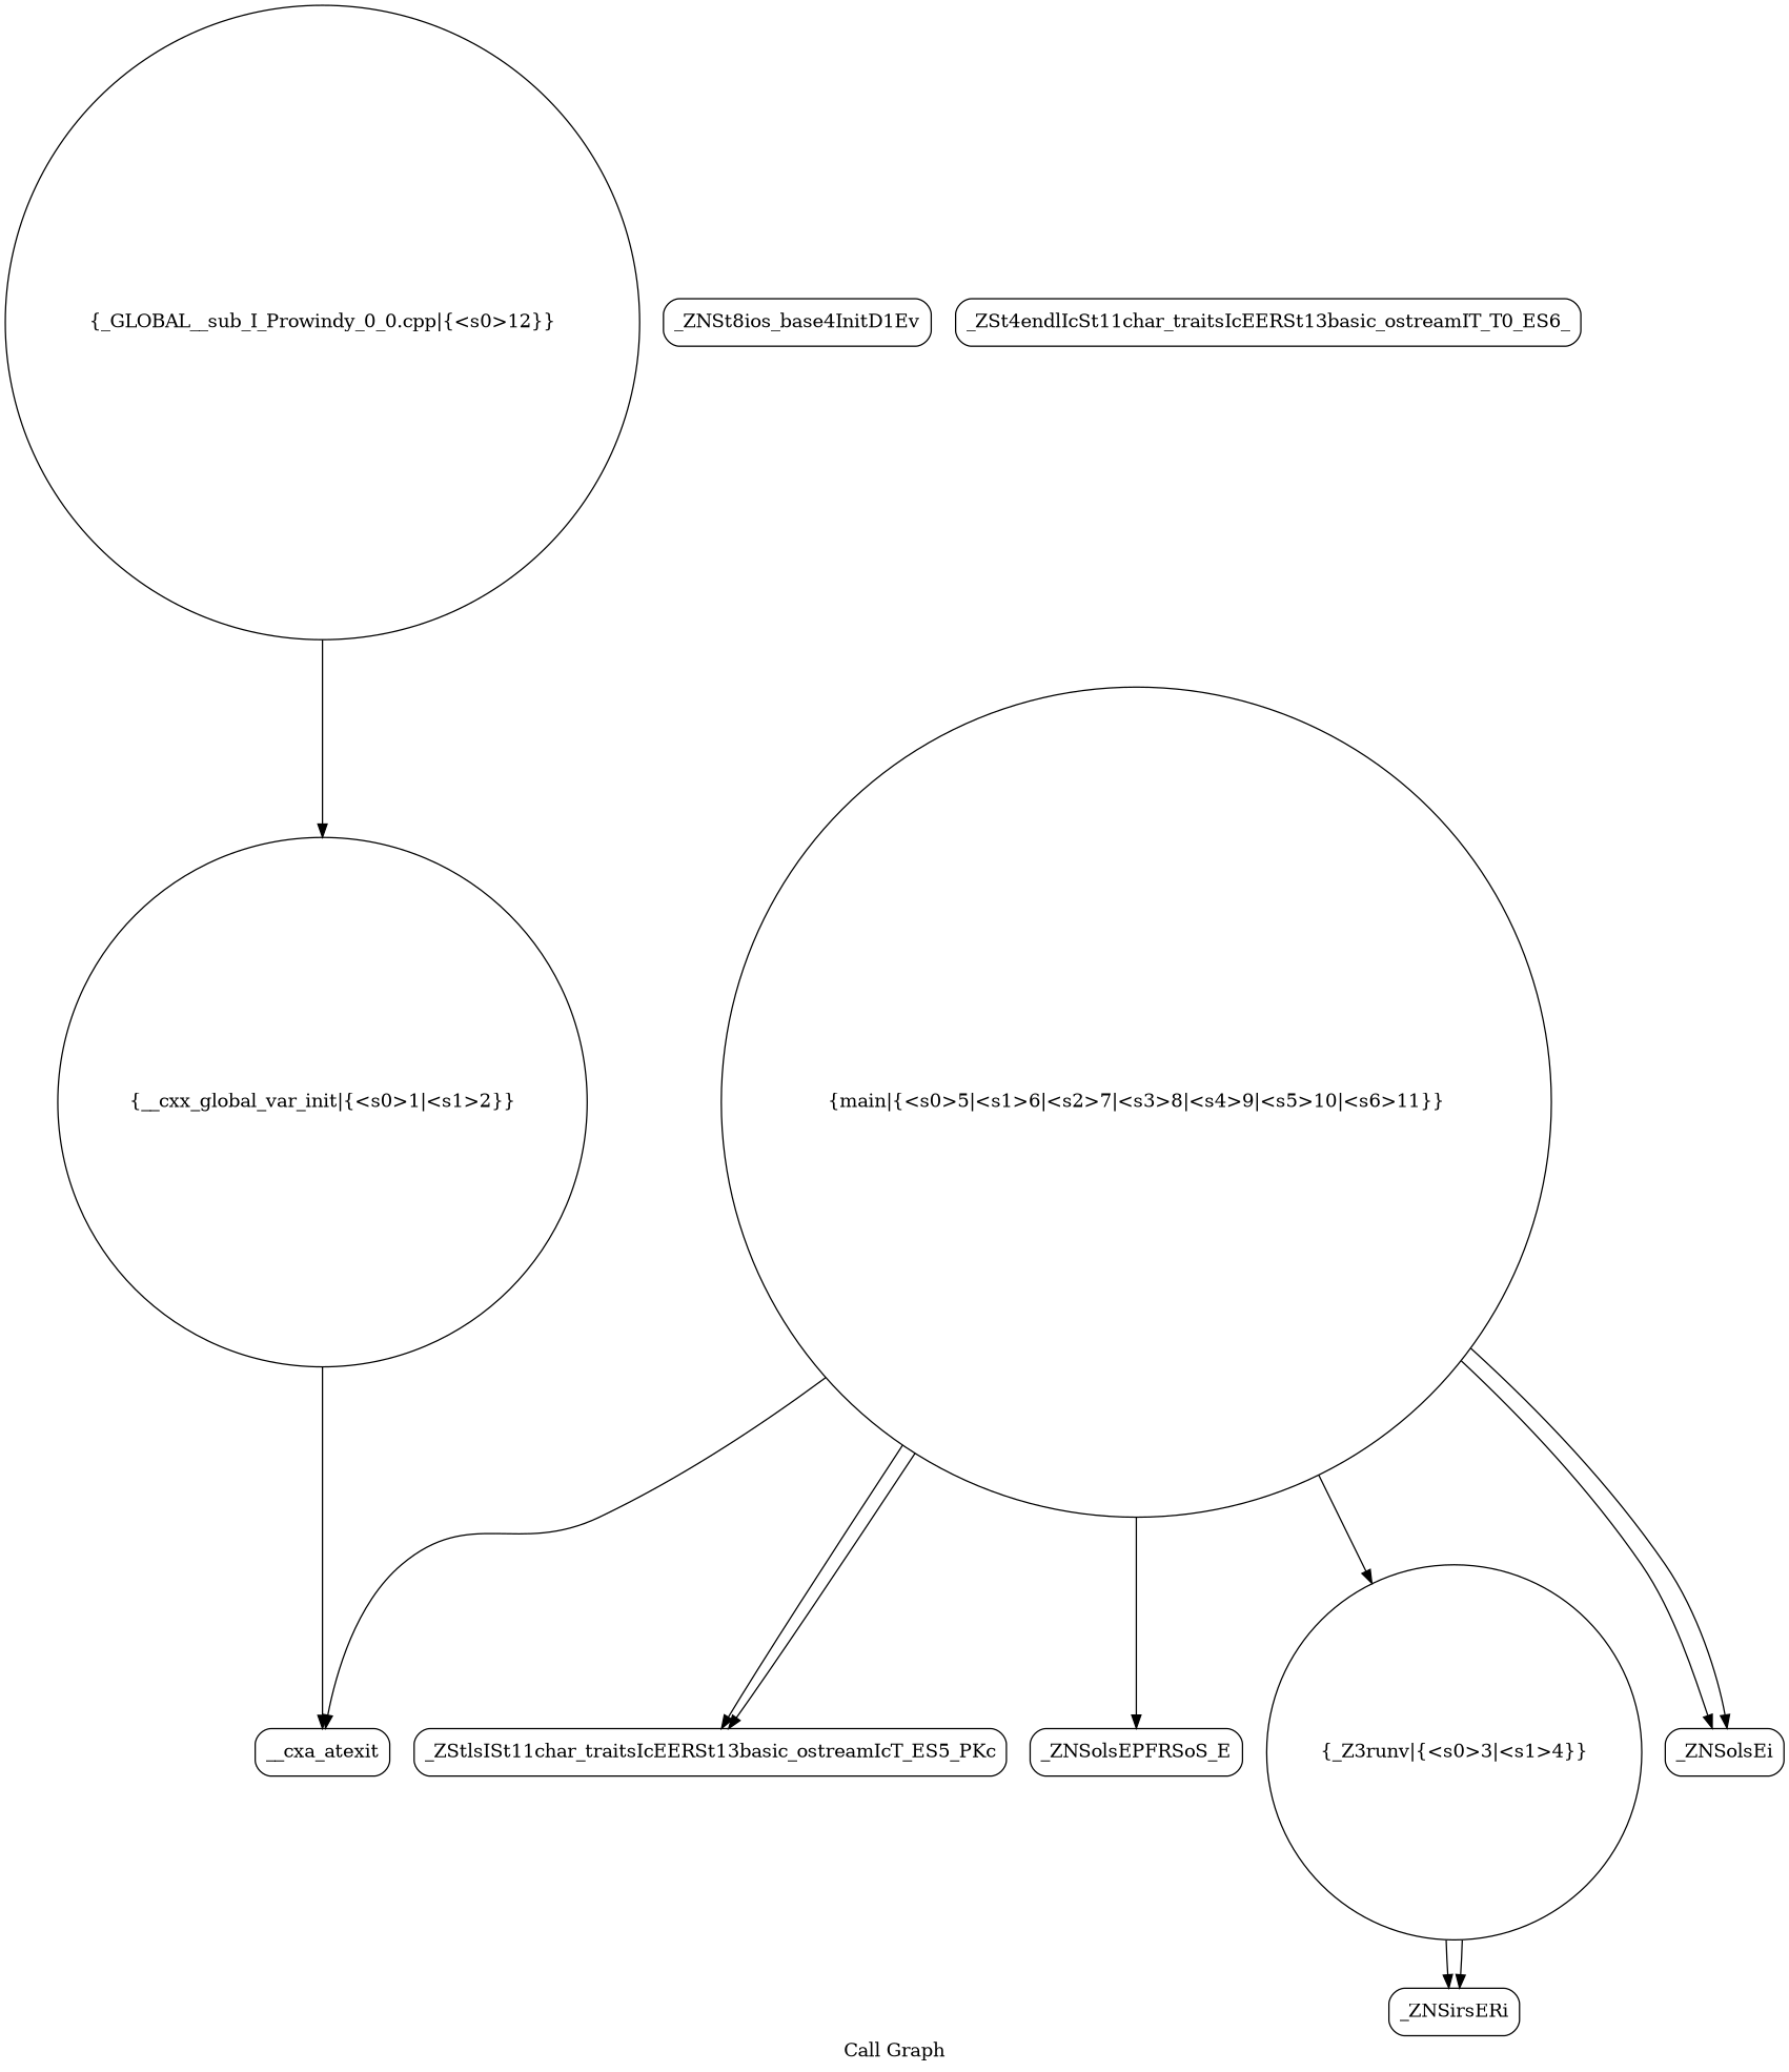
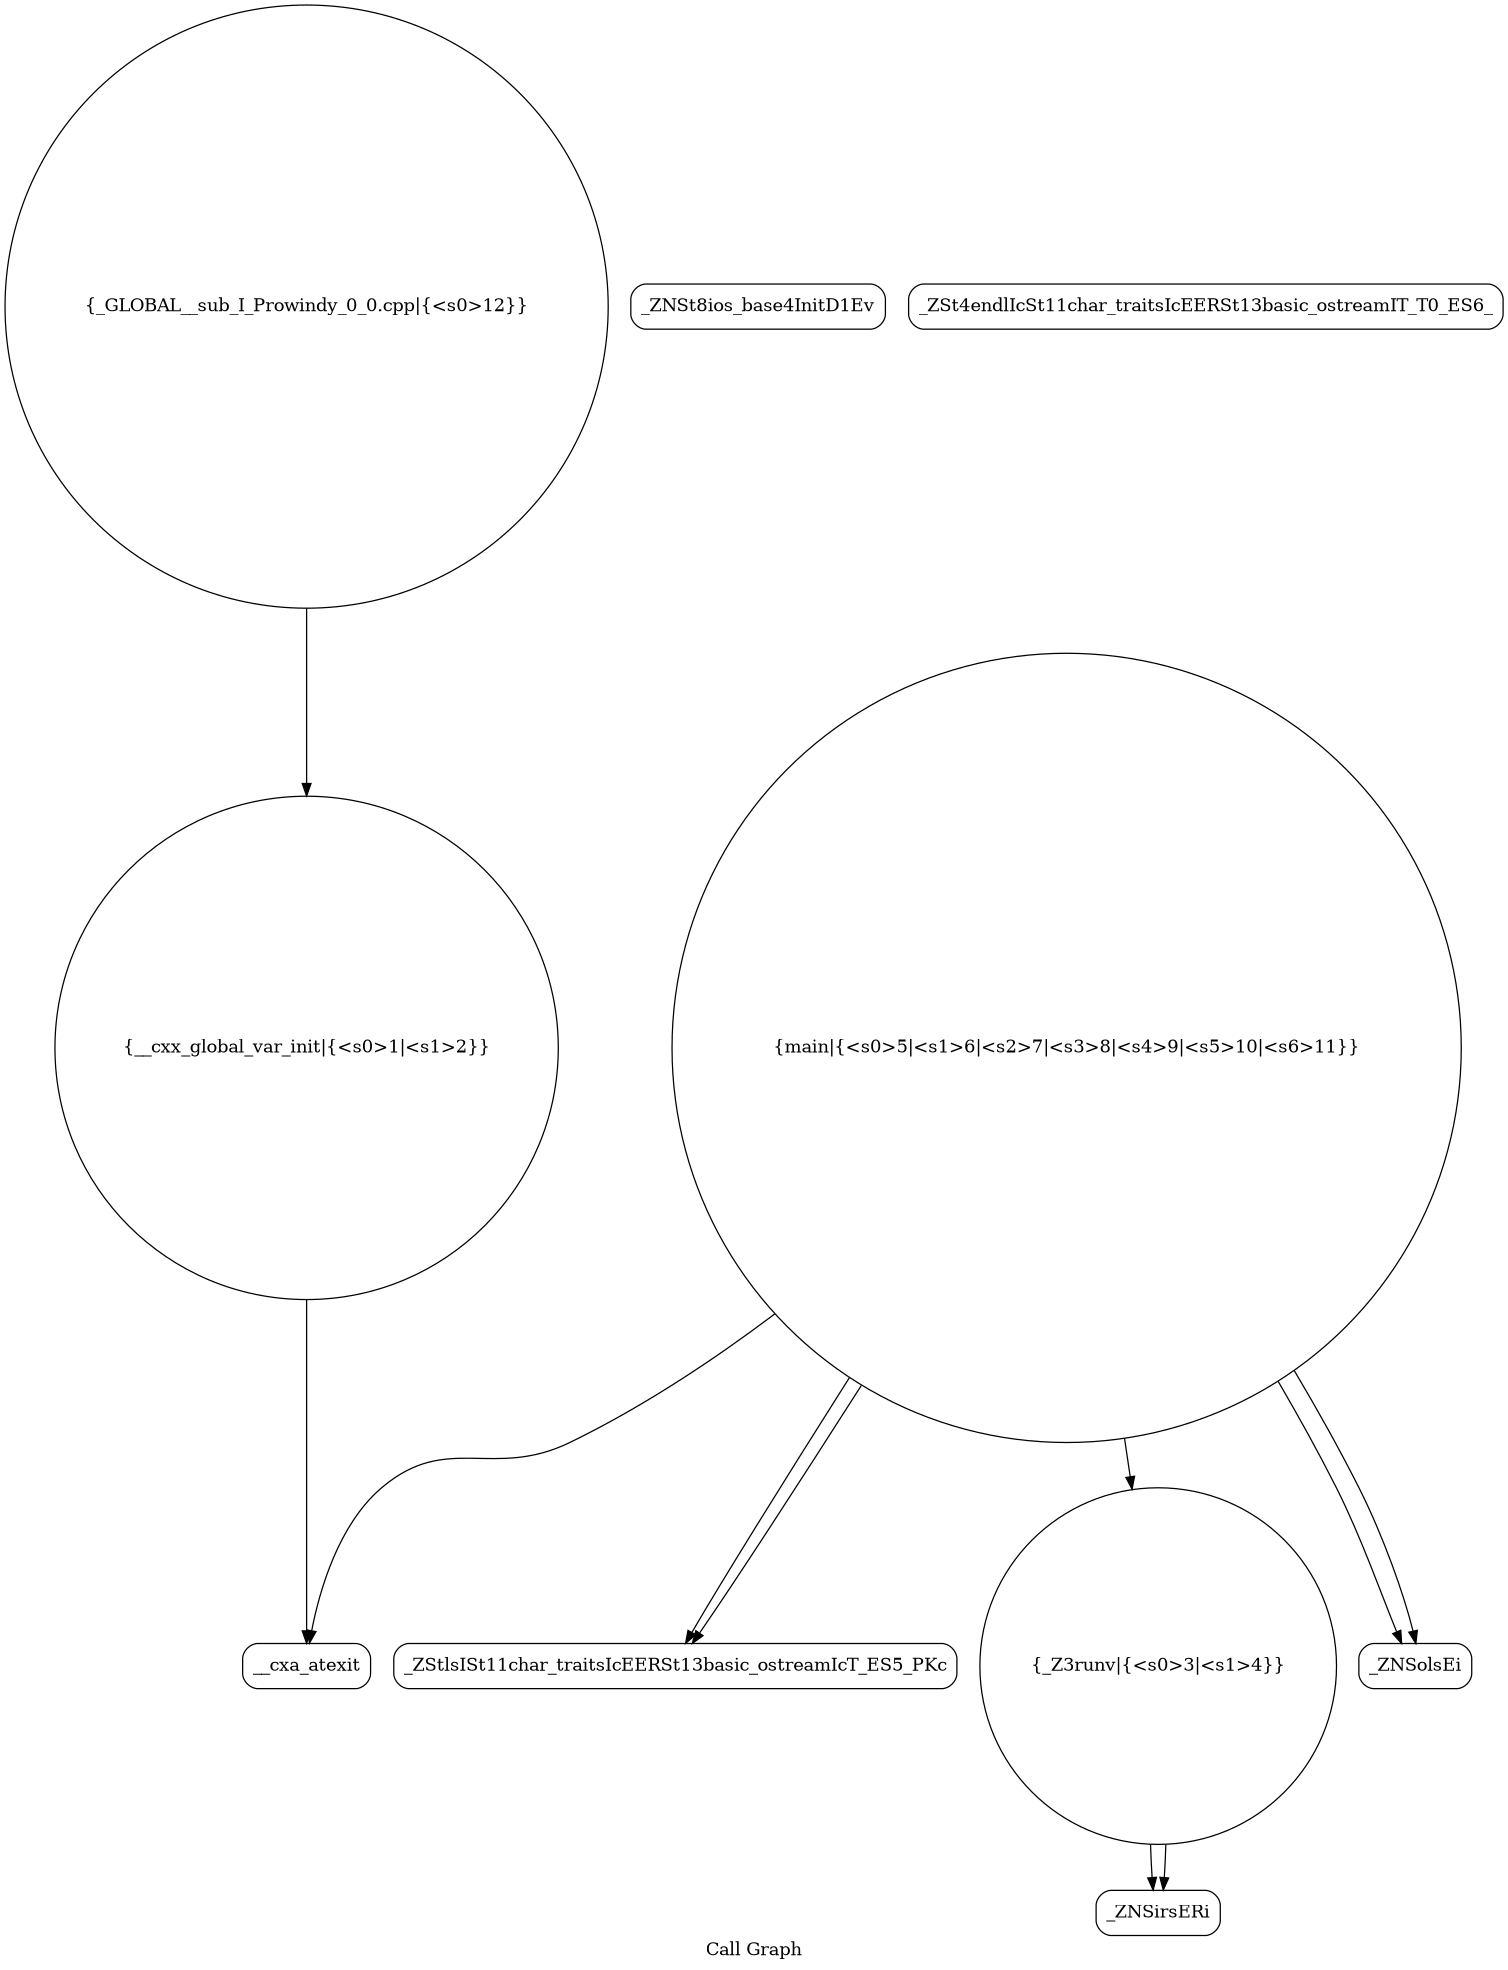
  digraph {
    label="Call Graph"
    node [shape=Mrecord]
    edge [color=black tailport=s1]
    n1 [label="{__cxx_global_var_init|{<s0>1|<s1>2}}" shape=circle]
    n2 [label="{__cxa_atexit}"]
    n3 [label="{_ZStlsISt11char_traitsIcEERSt13basic_ostreamIcT_ES5_PKc}"]
    n4 [label="{_ZNSt8ios_base4InitD1Ev}"]
-   n5 [label="{_ZNSolsEPFRSoS_E}"]
    n6 [label="{_Z3runv|{<s0>3|<s1>4}}" shape=circle]
    n7 [label="{_ZNSirsERi}"]
    n8 [label="{_GLOBAL__sub_I_Prowindy_0_0.cpp|{<s0>12}}" shape=circle]
    n9 [label="{main|{<s0>5|<s1>6|<s2>7|<s3>8|<s4>9|<s5>10|<s6>11}}" shape=circle]
    n10 [label="{_ZNSolsEi}"]
    n11 [label="{_ZSt4endlIcSt11char_traitsIcEERSt13basic_ostreamIT_T0_ES6_}"]
    n1 -> n2
    n6 -> n7 [tailport=s0]
    n6 -> n7
    n8 -> n1 [tailport=s0]
    n9 -> n2 [tailport=s0]
    n9 -> n3
    n9 -> n3 [tailport=s3]
-   n9 -> n5 [tailport=s6]
    n9 -> n6 [tailport=s4]
    n9 -> n10 [tailport=s2]
    n9 -> n10 [tailport=s5]
  }
